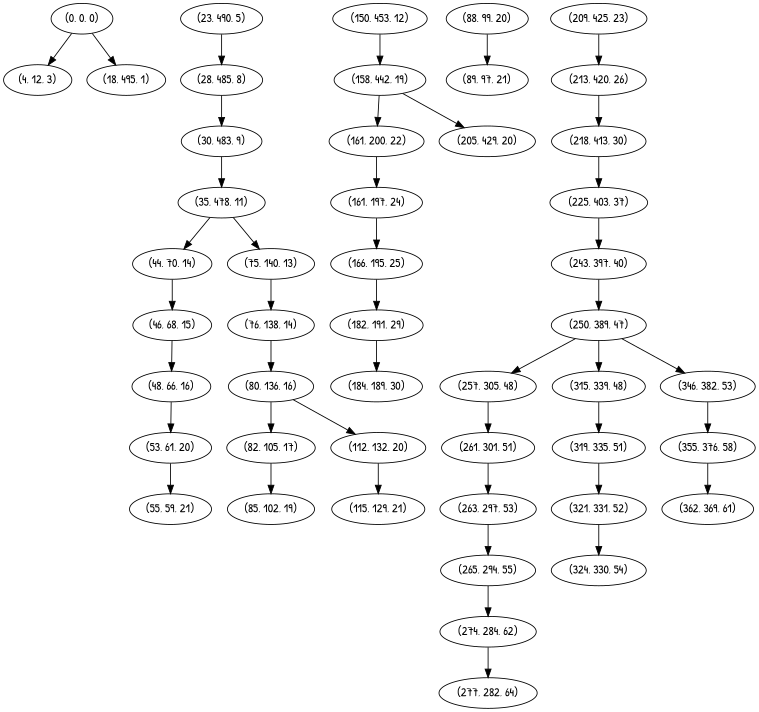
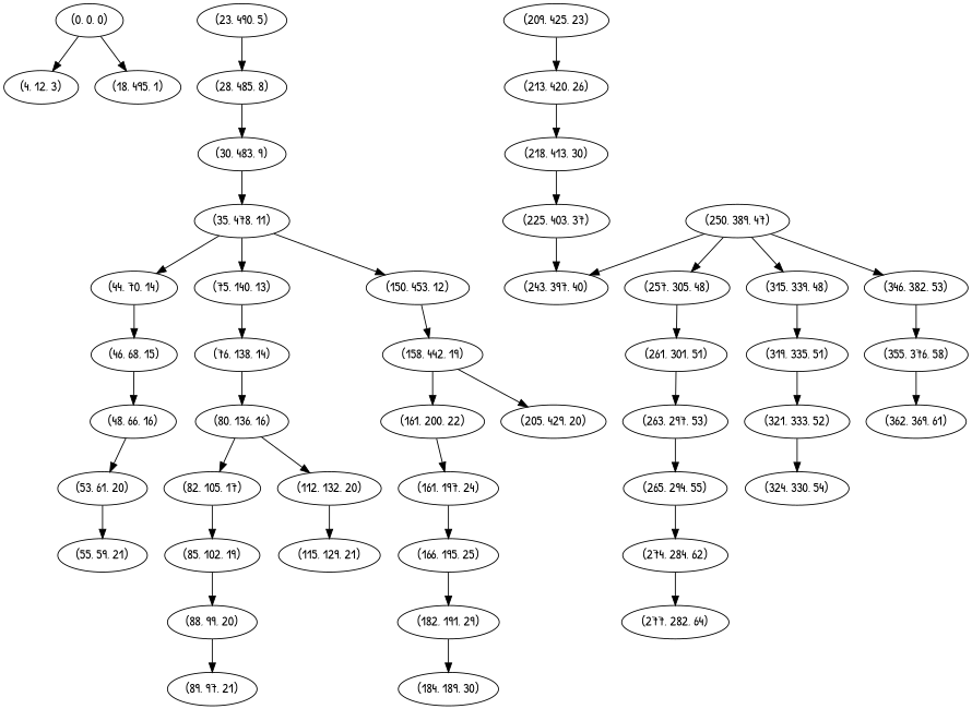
  digraph {
    fontname="Patrick Hand"
    node [fontname="Patrick Hand"]
    edge [fontname="Patrick Hand"]
    "(0, 0, 0)"
    "(4, 12, 3)"
    "(18, 495, 1)"
    "(23, 490, 5)"
    "(28, 485, 8)"
    "(30, 483, 9)"
    "(35, 478, 11)"
    "(44, 70, 14)"
    "(75, 140, 13)"
    "(150, 453, 12)"
    "(46, 68, 15)"
    "(76, 138, 14)"
    "(158, 442, 19)"
    "(48, 66, 16)"
    "(53, 61, 20)"
    "(55, 59, 21)"
    "(80, 136, 16)"
    "(82, 105, 17)"
    "(112, 132, 20)"
    "(85, 102, 19)"
    "(115, 129, 21)"
    "(88, 99, 20)"
    "(89, 97, 21)"
    "(161, 200, 22)"
    "(205, 429, 20)"
    n26 [label="(161, 197, 24)"]
    "(166, 195, 25)"
    "(182, 191, 29)"
    "(184, 189, 30)"
    "(209, 425, 23)"
    "(213, 420, 26)"
    "(218, 413, 30)"
    "(225, 403, 37)"
    "(243, 397, 40)"
    "(250, 389, 47)"
    "(257, 305, 48)"
    "(315, 339, 48)"
    "(346, 382, 53)"
    "(261, 301, 51)"
    "(319, 335, 51)"
    "(355, 376, 58)"
    "(263, 297, 53)"
    "(265, 294, 55)"
    "(274, 284, 62)"
    "(277, 282, 64)"
-   "(321, 333, 52)" [label="(321, 331, 52)"]
+   "(321, 333, 52)"
    "(324, 330, 54)"
    "(362, 369, 61)"
    "(0, 0, 0)" -> "(4, 12, 3)"
    "(0, 0, 0)" -> "(18, 495, 1)"
    "(23, 490, 5)" -> "(28, 485, 8)"
    "(28, 485, 8)" -> "(30, 483, 9)"
    "(30, 483, 9)" -> "(35, 478, 11)"
    "(35, 478, 11)" -> "(44, 70, 14)"
    "(35, 478, 11)" -> "(75, 140, 13)"
+   "(35, 478, 11)" -> "(150, 453, 12)"
    "(44, 70, 14)" -> "(46, 68, 15)"
    "(75, 140, 13)" -> "(76, 138, 14)"
    "(150, 453, 12)" -> "(158, 442, 19)"
    "(46, 68, 15)" -> "(48, 66, 16)"
    "(76, 138, 14)" -> "(80, 136, 16)"
    "(158, 442, 19)" -> "(161, 200, 22)"
    "(158, 442, 19)" -> "(205, 429, 20)"
    "(48, 66, 16)" -> "(53, 61, 20)"
    "(53, 61, 20)" -> "(55, 59, 21)"
    "(80, 136, 16)" -> "(82, 105, 17)"
    "(80, 136, 16)" -> "(112, 132, 20)"
    "(82, 105, 17)" -> "(85, 102, 19)"
    "(112, 132, 20)" -> "(115, 129, 21)"
+   "(85, 102, 19)" -> "(88, 99, 20)"
    "(88, 99, 20)" -> "(89, 97, 21)"
    "(161, 200, 22)" -> n26
    n26 -> "(166, 195, 25)"
    "(166, 195, 25)" -> "(182, 191, 29)"
    "(182, 191, 29)" -> "(184, 189, 30)"
    "(209, 425, 23)" -> "(213, 420, 26)"
    "(213, 420, 26)" -> "(218, 413, 30)"
    "(218, 413, 30)" -> "(225, 403, 37)"
    "(225, 403, 37)" -> "(243, 397, 40)"
-   "(243, 397, 40)" -> "(250, 389, 47)"
+   "(250, 389, 47)" -> "(243, 397, 40)"
    "(250, 389, 47)" -> "(257, 305, 48)"
    "(250, 389, 47)" -> "(315, 339, 48)"
    "(250, 389, 47)" -> "(346, 382, 53)"
    "(257, 305, 48)" -> "(261, 301, 51)"
    "(315, 339, 48)" -> "(319, 335, 51)"
    "(346, 382, 53)" -> "(355, 376, 58)"
    "(261, 301, 51)" -> "(263, 297, 53)"
    "(319, 335, 51)" -> "(321, 333, 52)"
    "(355, 376, 58)" -> "(362, 369, 61)"
    "(263, 297, 53)" -> "(265, 294, 55)"
    "(265, 294, 55)" -> "(274, 284, 62)"
    "(274, 284, 62)" -> "(277, 282, 64)"
    "(321, 333, 52)" -> "(324, 330, 54)"
  }
